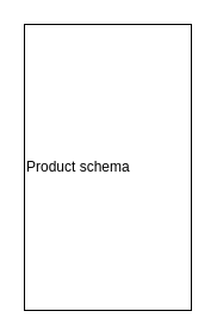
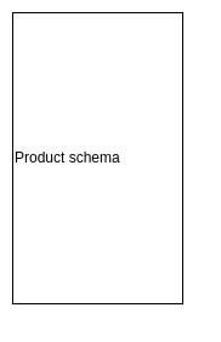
  <mxCell id="0" />
  <mxCell id="1" parent="0" />
- <mxCell id="2" value="Product schema" style="rounded=0;whiteSpace=wrap;html=1;align=left;" vertex="1" parent="1"><mxGeometry x="20" y="20" width="140" height="240" as="geometry" /></mxCell>
+ <mxCell id="2" value="Product schema" style="rounded=0;whiteSpace=wrap;html=1;align=left;" vertex="1" parent="1"><mxGeometry x="10" y="10" width="140" height="240" as="geometry" /></mxCell>
